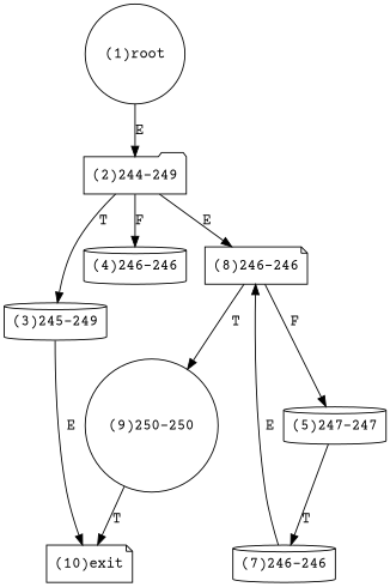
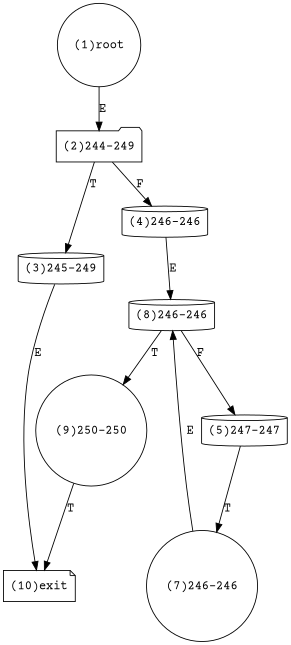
  digraph {
    fontname="Courier Prime"
    node [fontname="Courier Prime" shape=cylinder]
    edge [fontname="Courier Prime"]
    n1 [label="(1)root" shape=circle]
    n2 [label="(2)244-249" shape=folder]
    n3 [label="(3)245-249"]
    n4 [label="(4)246-246"]
    n5 [label="(10)exit" shape=note]
-   n6 [label="(8)246-246" shape=note]
+   n6 [label="(8)246-246"]
    n7 [label="(5)247-247"]
    n8 [label="(9)250-250" shape=circle]
-   n9 [label="(7)246-246"]
+   n9 [label="(7)246-246" shape=circle]
    n1 -> n2 [label=E]
    n2 -> n3 [label=T]
    n2 -> n4 [label=F]
    n3 -> n5 [label=E]
-   n2 -> n6 [label=E]
+   n4 -> n6 [label=E]
    n6 -> n7 [label=F]
    n6 -> n8 [label=T]
    n7 -> n9 [label=T]
    n8 -> n5 [label=T]
    n9 -> n6 [label=E]
  }
